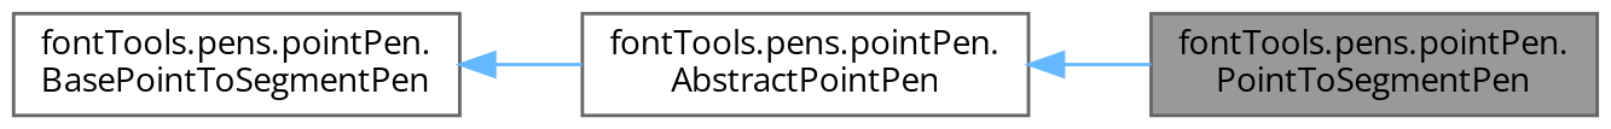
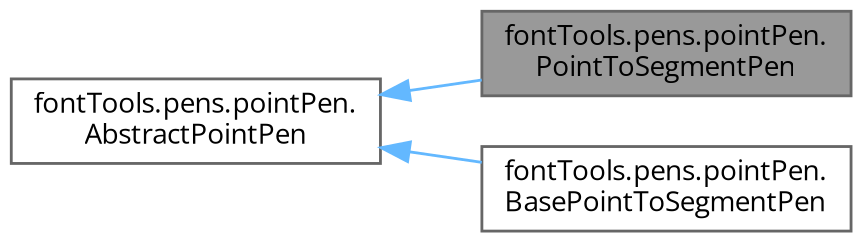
  digraph {
    fontname="Open Sans"
    rankdir=LR
    node [color=gray40 fillcolor=white fontname="Open Sans" fontsize=10 shape=box style=filled]
    edge [color=steelblue1 dir=back fontname="Open Sans" fontsize=10 labelfontname=Helvetica labelfontsize=10 style=solid]
    n1 [fillcolor=grey60 fontcolor=black height=0.2 label="fontTools.pens.pointPen.\lPointToSegmentPen" width=0.4]
    n2 [height=0.2 label="fontTools.pens.pointPen.\lBasePointToSegmentPen" width=0.4]
    n3 [height=0.2 label="fontTools.pens.pointPen.\lAbstractPointPen" width=0.4]
    n3 -> n1
-   n2 -> n3
+   n3 -> n2
  }
